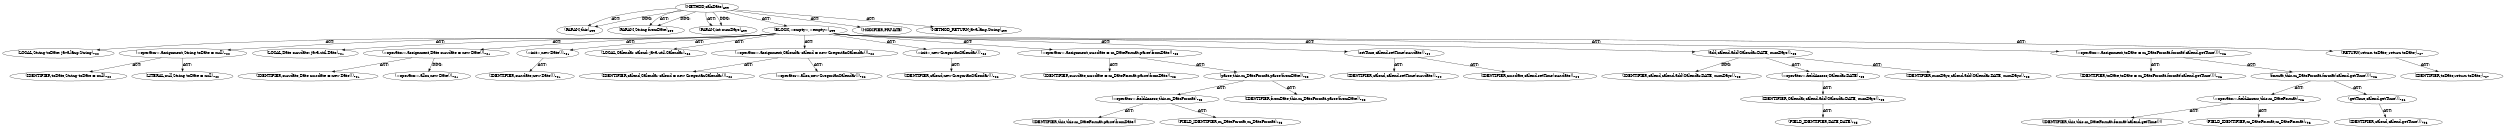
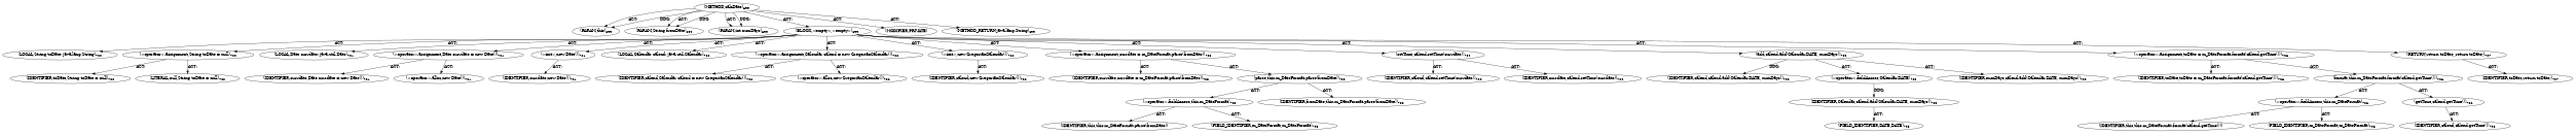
  digraph {
    n1 [label=<(METHOD,calcDate)<SUB>699</SUB>>]
    n2 [label=<(PARAM,this)<SUB>699</SUB>>]
    n3 [label=<(PARAM,String fromDate)<SUB>699</SUB>>]
    n4 [label=<(PARAM,int numDays)<SUB>699</SUB>>]
    n5 [label=<(BLOCK,&lt;empty&gt;,&lt;empty&gt;)<SUB>699</SUB>>]
    n6 [label=<(MODIFIER,PRIVATE)>]
    n7 [label=<(METHOD_RETURN,java.lang.String)<SUB>699</SUB>>]
    n8 [label=<(LOCAL,String toDate: java.lang.String)<SUB>700</SUB>>]
    n9 [label=<(&lt;operator&gt;.assignment,String toDate = null)<SUB>700</SUB>>]
    n10 [label=<(LOCAL,Date currdate: java.util.Date)<SUB>701</SUB>>]
    n11 [label=<(&lt;operator&gt;.assignment,Date currdate = new Date())<SUB>701</SUB>>]
    n12 [label=<(&lt;init&gt;,new Date())<SUB>701</SUB>>]
    n13 [label=<(LOCAL,Calendar calend: java.util.Calendar)<SUB>702</SUB>>]
    n14 [label=<(&lt;operator&gt;.assignment,Calendar calend = new GregorianCalendar())<SUB>702</SUB>>]
    n15 [label=<(&lt;init&gt;,new GregorianCalendar())<SUB>702</SUB>>]
    n16 [label=<(&lt;operator&gt;.assignment,currdate = m_DateFormat.parse(fromDate))<SUB>703</SUB>>]
    n17 [label=<(setTime,calend.setTime(currdate))<SUB>704</SUB>>]
    n18 [label=<(add,calend.add(Calendar.DATE, numDays))<SUB>705</SUB>>]
    n19 [label=<(&lt;operator&gt;.assignment,toDate = m_DateFormat.format(calend.getTime()))<SUB>706</SUB>>]
    n20 [label=<(RETURN,return toDate;,return toDate;)<SUB>707</SUB>>]
    n21 [label=<(IDENTIFIER,toDate,String toDate = null)<SUB>700</SUB>>]
    n22 [label=<(LITERAL,null,String toDate = null)<SUB>700</SUB>>]
    n23 [label=<(IDENTIFIER,currdate,Date currdate = new Date())<SUB>701</SUB>>]
    n24 [label=<(&lt;operator&gt;.alloc,new Date())<SUB>701</SUB>>]
    n25 [label=<(IDENTIFIER,currdate,new Date())<SUB>701</SUB>>]
    n26 [label=<(IDENTIFIER,calend,Calendar calend = new GregorianCalendar())<SUB>702</SUB>>]
    n27 [label=<(&lt;operator&gt;.alloc,new GregorianCalendar())<SUB>702</SUB>>]
    n28 [label=<(IDENTIFIER,calend,new GregorianCalendar())<SUB>702</SUB>>]
    n29 [label=<(IDENTIFIER,currdate,currdate = m_DateFormat.parse(fromDate))<SUB>703</SUB>>]
    n30 [label=<(parse,this.m_DateFormat.parse(fromDate))<SUB>703</SUB>>]
    n31 [label=<(IDENTIFIER,calend,calend.setTime(currdate))<SUB>704</SUB>>]
    n32 [label=<(IDENTIFIER,currdate,calend.setTime(currdate))<SUB>704</SUB>>]
    n33 [label=<(IDENTIFIER,calend,calend.add(Calendar.DATE, numDays))<SUB>705</SUB>>]
    n34 [label=<(&lt;operator&gt;.fieldAccess,Calendar.DATE)<SUB>705</SUB>>]
    n35 [label=<(IDENTIFIER,numDays,calend.add(Calendar.DATE, numDays))<SUB>705</SUB>>]
    n36 [label=<(IDENTIFIER,toDate,toDate = m_DateFormat.format(calend.getTime()))<SUB>706</SUB>>]
    n37 [label=<(format,this.m_DateFormat.format(calend.getTime()))<SUB>706</SUB>>]
    n38 [label=<(IDENTIFIER,toDate,return toDate;)<SUB>707</SUB>>]
    n39 [label=<(&lt;operator&gt;.fieldAccess,this.m_DateFormat)<SUB>703</SUB>>]
    n40 [label=<(IDENTIFIER,fromDate,this.m_DateFormat.parse(fromDate))<SUB>703</SUB>>]
    n41 [label=<(IDENTIFIER,this,this.m_DateFormat.parse(fromDate))>]
    n42 [label=<(FIELD_IDENTIFIER,m_DateFormat,m_DateFormat)<SUB>703</SUB>>]
    n43 [label=<(IDENTIFIER,Calendar,calend.add(Calendar.DATE, numDays))<SUB>705</SUB>>]
    n44 [label=<(FIELD_IDENTIFIER,DATE,DATE)<SUB>705</SUB>>]
    n45 [label=<(&lt;operator&gt;.fieldAccess,this.m_DateFormat)<SUB>706</SUB>>]
    n46 [label=<(getTime,calend.getTime())<SUB>706</SUB>>]
    n47 [label=<(IDENTIFIER,this,this.m_DateFormat.format(calend.getTime()))>]
    n48 [label=<(FIELD_IDENTIFIER,m_DateFormat,m_DateFormat)<SUB>706</SUB>>]
    n49 [label=<(IDENTIFIER,calend,calend.getTime())<SUB>706</SUB>>]
    n1 -> n2 [label="AST: "]
    n1 -> n2 [label="DDG: "]
    n1 -> n3 [label="AST: "]
    n1 -> n3 [label="DDG: "]
    n1 -> n4 [label="AST: "]
    n1 -> n4 [label="DDG: "]
    n1 -> n5 [label="AST: "]
    n1 -> n6 [label="AST: "]
    n1 -> n7 [label="AST: "]
    n5 -> n8 [label="AST: "]
    n5 -> n9 [label="AST: "]
    n5 -> n10 [label="AST: "]
    n5 -> n11 [label="AST: "]
    n5 -> n12 [label="AST: "]
    n5 -> n13 [label="AST: "]
    n5 -> n14 [label="AST: "]
    n5 -> n15 [label="AST: "]
    n5 -> n16 [label="AST: "]
    n5 -> n17 [label="AST: "]
    n5 -> n18 [label="AST: "]
    n5 -> n19 [label="AST: "]
    n5 -> n20 [label="AST: "]
    n9 -> n21 [label="AST: "]
    n9 -> n22 [label="AST: "]
    n11 -> n23 [label="AST: "]
-   n11 -> n24 [label="DDG: "]
+   n11 -> n24 [label="AST: "]
    n12 -> n25 [label="AST: "]
    n14 -> n26 [label="AST: "]
    n14 -> n27 [label="AST: "]
    n15 -> n28 [label="AST: "]
    n16 -> n29 [label="AST: "]
    n16 -> n30 [label="AST: "]
    n17 -> n31 [label="AST: "]
    n17 -> n32 [label="AST: "]
    n18 -> n33 [label="DDG: "]
    n18 -> n34 [label="AST: "]
    n18 -> n35 [label="AST: "]
    n19 -> n36 [label="AST: "]
    n19 -> n37 [label="AST: "]
    n20 -> n38 [label="AST: "]
    n30 -> n39 [label="AST: "]
    n30 -> n40 [label="AST: "]
-   n34 -> n43 [label="AST: "]
+   n34 -> n43 [label="DDG: "]
    n37 -> n45 [label="AST: "]
    n37 -> n46 [label="AST: "]
    n39 -> n41 [label="AST: "]
    n39 -> n42 [label="AST: "]
    n43 -> n44 [label="AST: "]
    n45 -> n47 [label="AST: "]
    n45 -> n48 [label="AST: "]
    n46 -> n49 [label="AST: "]
  }
